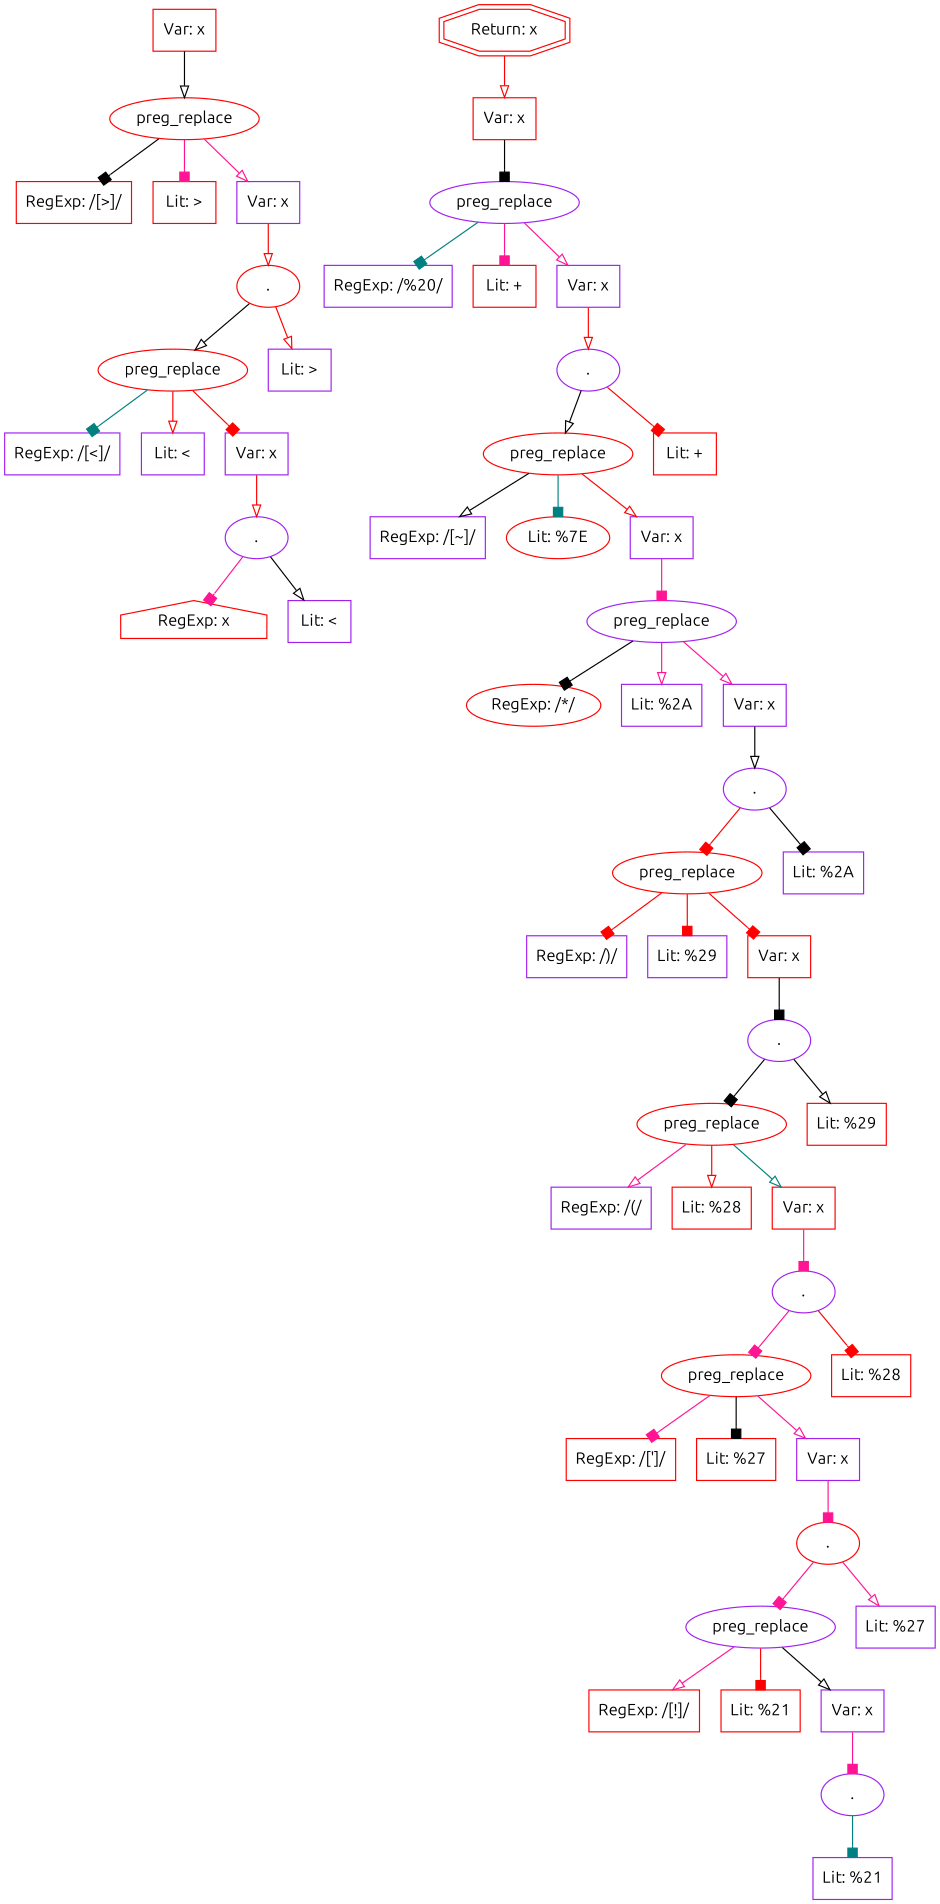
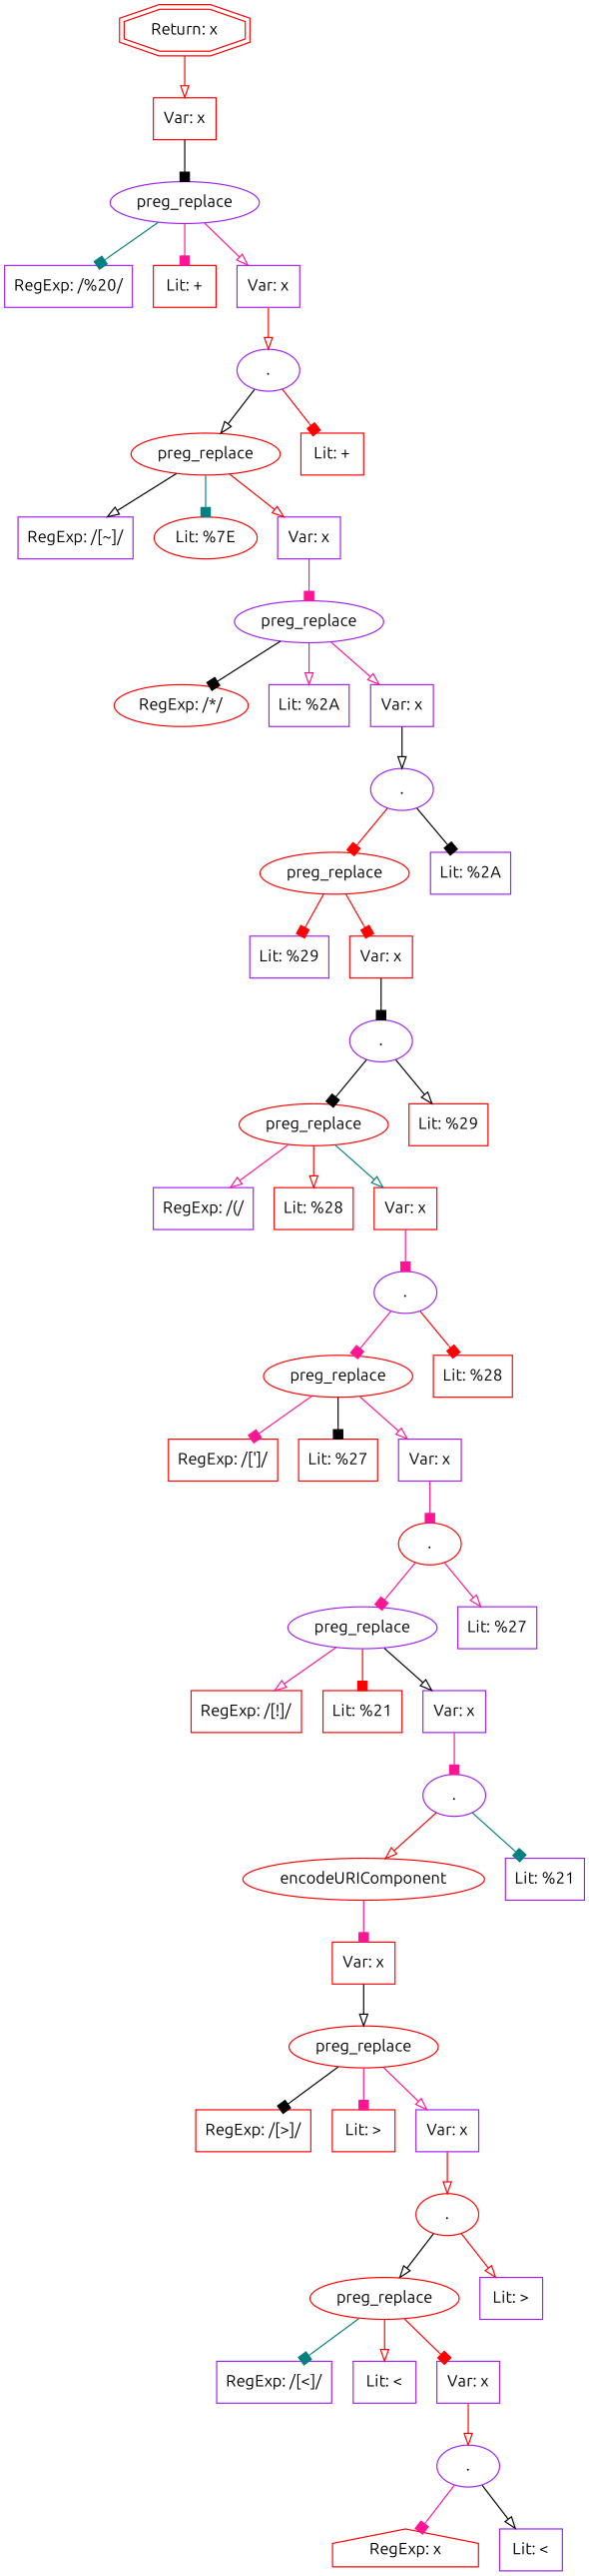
  digraph {
    fontname=Ubuntu
    node [color=purple fontname=Ubuntu shape=box]
    edge [arrowhead=box color=deeppink fontname=Ubuntu]
    n1 [color=red label="RegExp: x" shape=house]
    n2 [label="." shape=ellipse]
    n3 [label="Lit: &lt;"]
    n4 [color=red label=preg_replace shape=ellipse]
    n5 [label="RegExp: /[<]/"]
    n6 [label="Lit: &lt;"]
    n7 [label="Var: x"]
    n8 [color=red label="." shape=ellipse]
    n9 [label="Lit: &gt;"]
    n10 [color=red label=preg_replace shape=ellipse]
    n11 [color=red label="RegExp: /[>]/"]
    n12 [color=red label="Lit: &gt;"]
    n13 [label="Var: x"]
+   n14 [color=red label=encodeURIComponent shape=ellipse]
    n15 [color=red label="Var: x"]
    n16 [label="." shape=ellipse]
    n17 [label="Lit: %21"]
    n18 [label=preg_replace shape=ellipse]
    n19 [color=red label="RegExp: /[!]/"]
    n20 [color=red label="Lit: %21"]
    n21 [label="Var: x"]
    n22 [color=red label="." shape=ellipse]
    n23 [label="Lit: %27"]
    n24 [color=red label=preg_replace shape=ellipse]
    n25 [color=red label="RegExp: /[']/"]
    n26 [color=red label="Lit: %27"]
    n27 [label="Var: x"]
    n28 [label="." shape=ellipse]
    n29 [color=red label="Lit: %28"]
    n30 [color=red label=preg_replace shape=ellipse]
    n31 [label="RegExp: /\(/"]
    n32 [color=red label="Lit: %28"]
    n33 [color=red label="Var: x"]
    n34 [label="." shape=ellipse]
    n35 [color=red label="Lit: %29"]
    n36 [color=red label=preg_replace shape=ellipse]
-   n37 [label="RegExp: /\)/"]
    n38 [label="Lit: %29"]
    n39 [color=red label="Var: x"]
    n40 [label="." shape=ellipse]
    n41 [label="Lit: %2A"]
    n42 [label=preg_replace shape=ellipse]
    n43 [color=red label="RegExp: /\*/" shape=ellipse]
    n44 [label="Lit: %2A"]
    n45 [label="Var: x"]
    n46 [color=red label=preg_replace shape=ellipse]
    n47 [label="RegExp: /[~]/"]
    n48 [color=red label="Lit: %7E" shape=ellipse]
    n49 [label="Var: x"]
    n50 [label="." shape=ellipse]
    n51 [color=red label="Lit: +"]
    n52 [label=preg_replace shape=ellipse]
    n53 [label="RegExp: /%20/"]
    n54 [color=red label="Lit: +"]
    n55 [label="Var: x"]
    n56 [color=red label="Var: x"]
    n57 [color=red label="Return: x" shape=doubleoctagon]
    n2 -> n1
    n2 -> n3 [arrowhead=onormal color=black]
    n4 -> n5 [color=teal]
    n4 -> n6 [arrowhead=onormal color=red]
    n4 -> n7 [color=red]
    n7 -> n2 [arrowhead=onormal color=red]
    n8 -> n4 [arrowhead=onormal color=black]
    n8 -> n9 [arrowhead=onormal color=red]
    n10 -> n11 [color=black]
    n10 -> n12
    n10 -> n13 [arrowhead=onormal]
    n13 -> n8 [arrowhead=onormal color=red]
+   n14 -> n15
    n15 -> n10 [arrowhead=onormal color=black]
+   n16 -> n14 [arrowhead=onormal color=red]
    n16 -> n17 [color=teal]
    n18 -> n19 [arrowhead=onormal]
    n18 -> n20 [color=red]
    n18 -> n21 [arrowhead=onormal color=black]
    n21 -> n16
    n22 -> n18
    n22 -> n23 [arrowhead=onormal]
    n24 -> n25
    n24 -> n26 [color=black]
    n24 -> n27 [arrowhead=onormal]
    n27 -> n22
    n28 -> n24
    n28 -> n29 [color=red]
    n30 -> n31 [arrowhead=onormal]
    n30 -> n32 [arrowhead=onormal color=red]
    n30 -> n33 [arrowhead=onormal color=teal]
    n33 -> n28
    n34 -> n30 [color=black]
    n34 -> n35 [arrowhead=onormal color=black]
-   n36 -> n37 [color=red]
    n36 -> n38 [color=red]
    n36 -> n39 [color=red]
    n39 -> n34 [color=black]
    n40 -> n36 [color=red]
    n40 -> n41 [color=black]
    n42 -> n43 [color=black]
    n42 -> n44 [arrowhead=onormal]
    n42 -> n45 [arrowhead=onormal]
    n45 -> n40 [arrowhead=onormal color=black]
    n46 -> n47 [arrowhead=onormal color=black]
    n46 -> n48 [color=teal]
    n46 -> n49 [arrowhead=onormal color=red]
    n49 -> n42
    n50 -> n46 [arrowhead=onormal color=black]
    n50 -> n51 [color=red]
    n52 -> n53 [color=teal]
    n52 -> n54
    n52 -> n55 [arrowhead=onormal]
    n55 -> n50 [arrowhead=onormal color=red]
    n56 -> n52 [color=black]
    n57 -> n56 [arrowhead=onormal color=red]
  }
